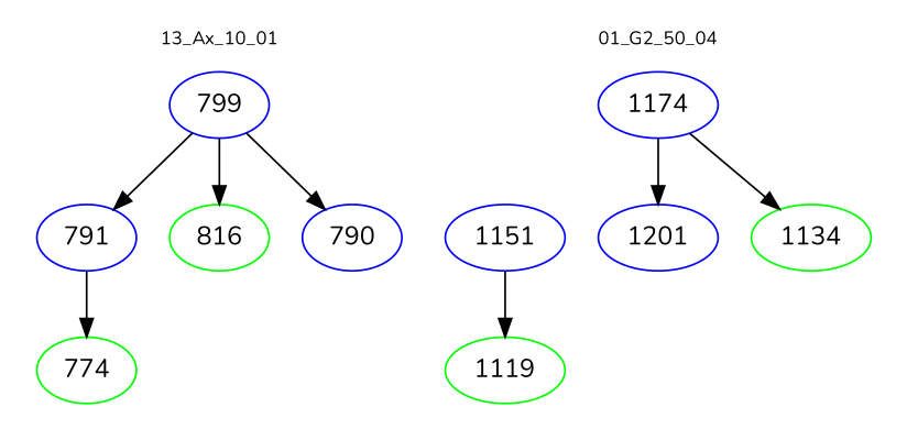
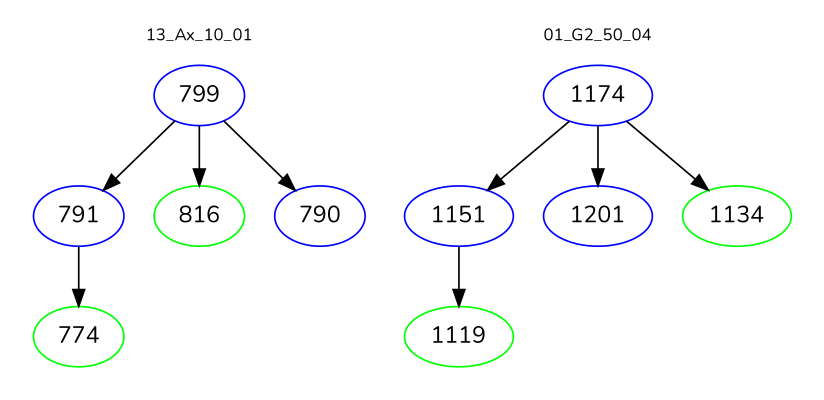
  digraph {
    fontname=Nunito
    node [color=blue fontname=Nunito]
    edge [color=black fontname=Nunito]
    n1 [label=799]
    n2 [label=791]
    n3 [color=green label=816]
    n4 [label=790]
    n5 [color=green label=774]
    n6 [label=1174]
    n7 [label=1151]
    n8 [label=1201]
    n9 [color=green label=1134]
    n10 [color=green label=1119]
    subgraph cluster_1 {
      color=white
      fontsize=10
      label="13_Ax_10_01"
      n1
      n2
      n3
      n4
      n5
    }
    subgraph cluster_2 {
      color=white
      fontsize=10
      label="01_G2_50_04"
      n6
      n7
      n8
      n9
      n10
    }
    n1 -> n2
    n1 -> n3
    n1 -> n4
    n2 -> n5
+   n6 -> n7
    n6 -> n8
    n6 -> n9
    n7 -> n10
  }
